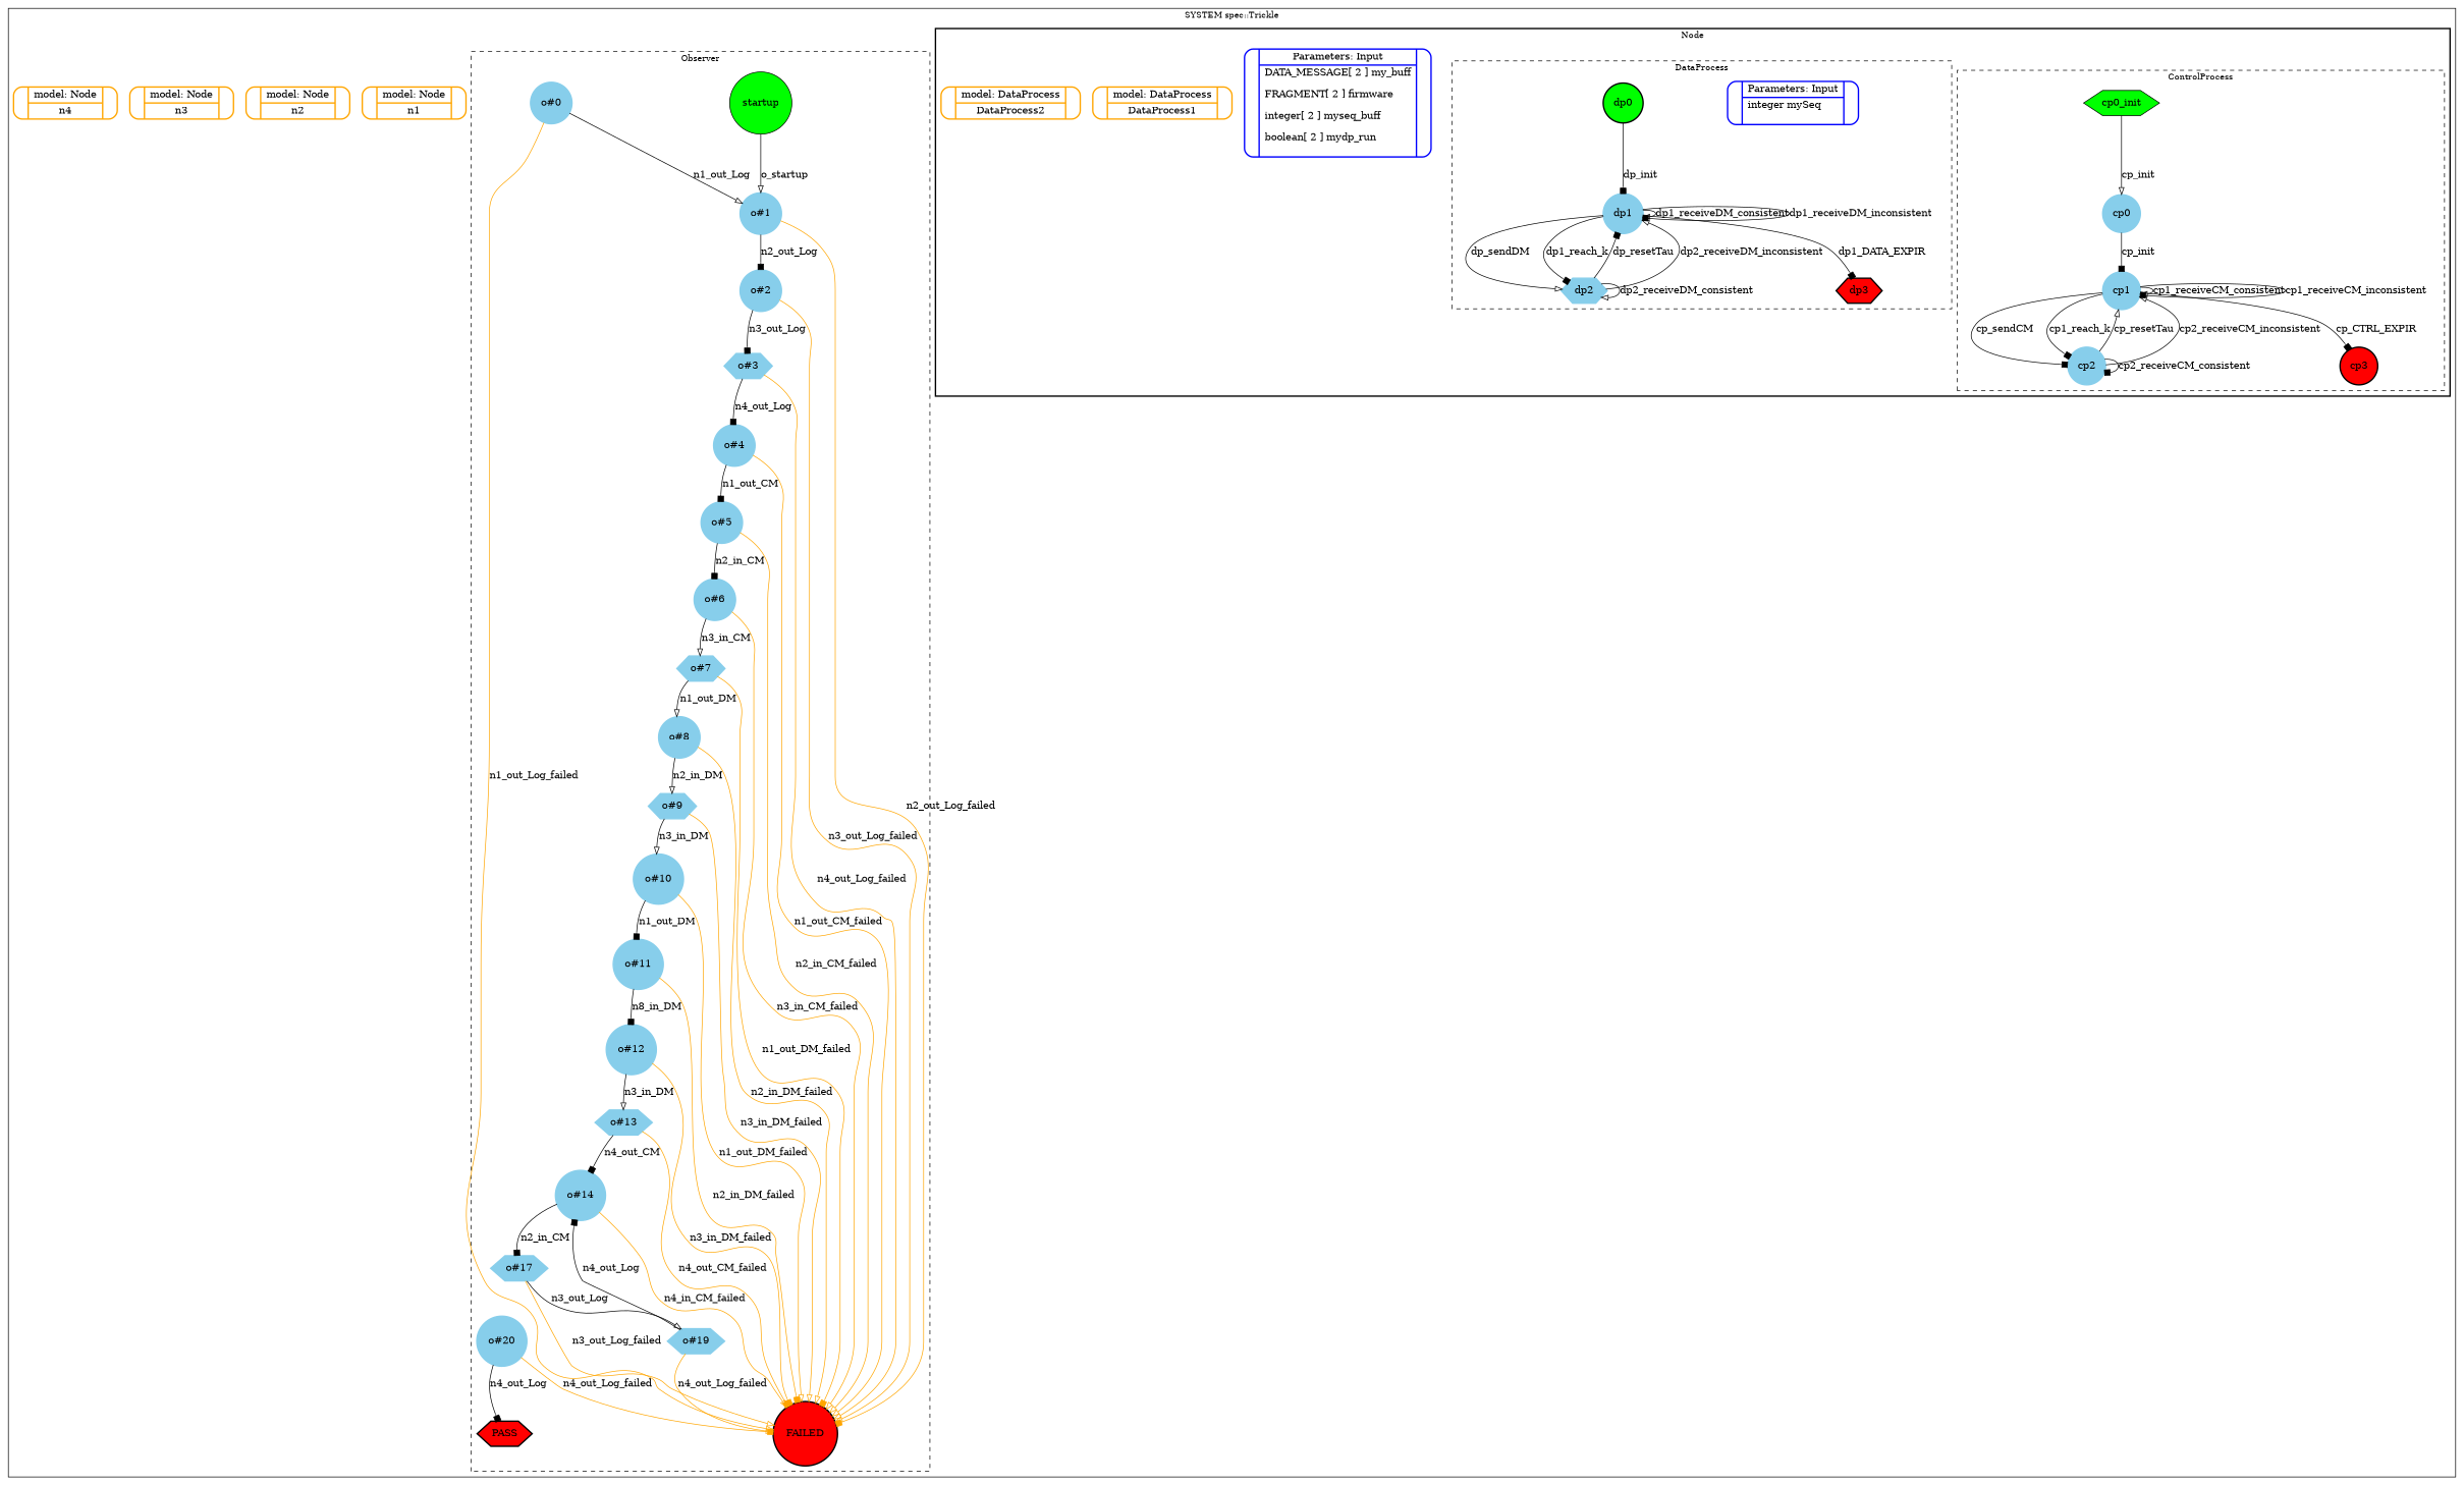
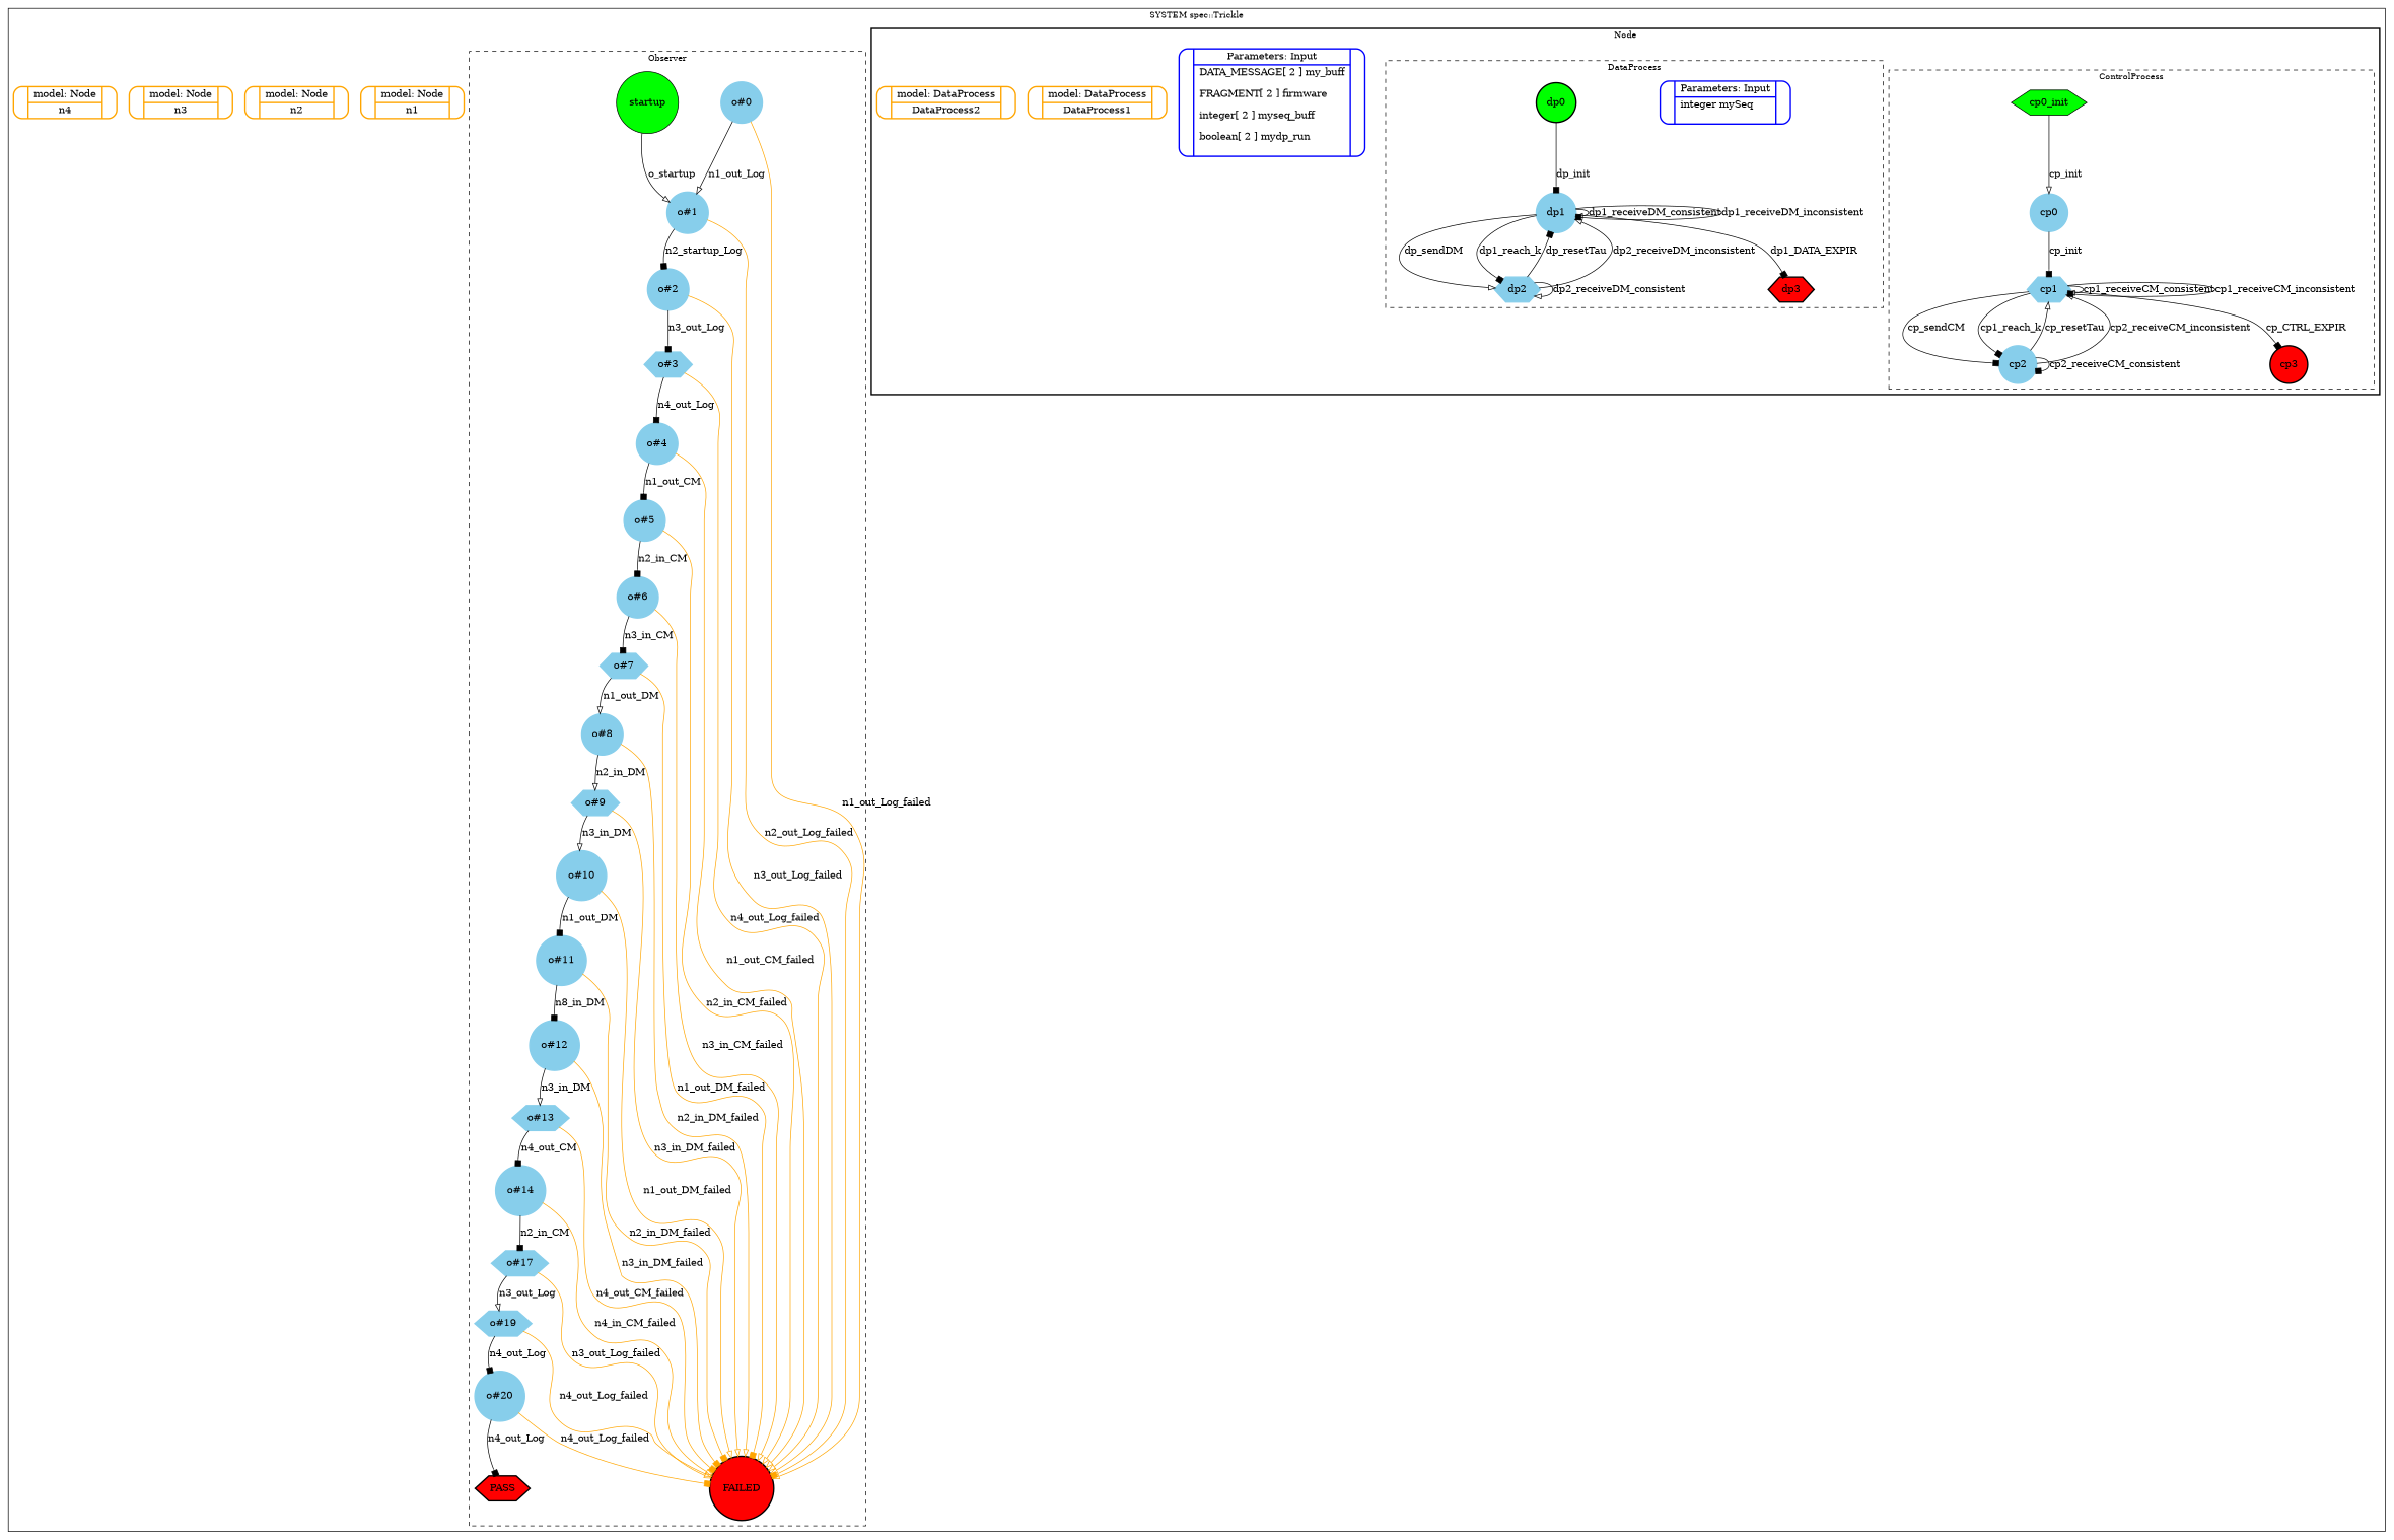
  digraph {
    compound=true
    fontsize=12
    node [color=skyblue shape=circle style="bold,filled"]
    edge [arrowhead=box]
    n1 [color=white label=ControlProcess shape=point style=invisible]
    n2 [fillcolor=green label=cp0_init shape=hexagon style=filled color=""]
    n3 [label=cp0]
-   n4 [label=cp1]
+   n4 [label=cp1 shape=hexagon]
    n5 [label=cp2]
    n6 [fillcolor=red label=cp3 color=""]
    n7 [color=white label=DataProcess shape=point style=invisible]
    n8 [color=blue label="|{Parameters: Input|integer mySeq\l\n}|" shape=Mrecord style=bold]
    n9 [fillcolor=green label=dp0 color=""]
    n10 [label=dp1]
    n11 [label=dp2 shape=hexagon]
    n12 [fillcolor=red label=dp3 shape=hexagon color=""]
    n13 [color=white label="Node" shape=point style=invisible]
    n14 [color=blue label="|{Parameters: Input|DATA_MESSAGE[ 2 ] my_buff\l\nFRAGMENT[ 2 ] firmware\l\ninteger[ 2 ] myseq_buff\l\nboolean[ 2 ] mydp_run\l\n}|" shape=Mrecord style=bold]
    n15 [color=orange label="|{model: DataProcess|DataProcess1}|" shape=Mrecord style=bold]
    n16 [color=orange label="|{model: DataProcess|DataProcess2}|" shape=Mrecord style=bold]
    n17 [color=white label=Observer shape=point style=invisible]
    n18 [fillcolor=green label=startup style=filled color=""]
    n19 [label="o#0"]
    n20 [label="o#1"]
    n21 [fillcolor=red label=FAILED color=""]
    n22 [label="o#2"]
    n23 [label="o#3" shape=hexagon]
    n24 [label="o#4"]
    n25 [label="o#5"]
    n26 [label="o#6"]
    n27 [label="o#7" shape=hexagon]
    n28 [label="o#8"]
    n29 [label="o#9" shape=hexagon]
    n30 [label="o#10"]
    n31 [label="o#11"]
    n32 [label="o#12"]
    n33 [label="o#13" shape=hexagon]
    n34 [label="o#14"]
    n35 [label="o#17" shape=hexagon]
    n36 [label="o#19" shape=hexagon]
    n37 [label="o#20"]
    n38 [fillcolor=red label=PASS shape=hexagon color=""]
    n39 [color=orange label="|{model: Node|n1}|" shape=Mrecord style=bold]
    n40 [color=orange label="|{model: Node|n2}|" shape=Mrecord style=bold]
    n41 [color=orange label="|{model: Node|n3}|" shape=Mrecord style=bold]
    n42 [color=orange label="|{model: Node|n4}|" shape=Mrecord style=bold]
    subgraph cluster_1 {
      label="SYSTEM spec::Trickle"
      n39
      n40
      n41
      n42
      subgraph cluster_2 {
        label="Node"
        style=bold
        n13
        n14
        n15
        n16
        subgraph cluster_3 {
          label=ControlProcess
          style=dashed
          n1
          n2
          n3
          n4
          n5
          n6
        }
        subgraph cluster_4 {
          label=DataProcess
          style=dashed
          n7
          n8
          n9
          n10
          n11
          n12
        }
      }
      subgraph cluster_5 {
        label=Observer
        style=dashed
        n17
        n18
        n19
        n20
        n21
        n22
        n23
        n24
        n25
        n26
        n27
        n28
        n29
        n30
        n31
        n32
        n33
        n34
        n35
        n36
        n37
        n38
      }
    }
    n2 -> n3 [arrowhead=onormal label=cp_init]
    n3 -> n4 [label=cp_init]
    n4 -> n4 [arrowhead=onormal label=cp1_receiveCM_consistent]
    n4 -> n4 [label=cp1_receiveCM_inconsistent]
    n4 -> n5 [label=cp_sendCM]
    n4 -> n5 [label=cp1_reach_k]
    n4 -> n6 [label=cp_CTRL_EXPIR]
    n5 -> n4 [arrowhead=onormal label=cp_resetTau]
    n5 -> n4 [arrowhead=onormal label=cp2_receiveCM_inconsistent]
    n5 -> n5 [label=cp2_receiveCM_consistent]
    n9 -> n10 [label=dp_init]
    n10 -> n10 [arrowhead=onormal label=dp1_receiveDM_consistent]
    n10 -> n10 [label=dp1_receiveDM_inconsistent]
    n10 -> n11 [arrowhead=onormal label=dp_sendDM]
    n10 -> n11 [label=dp1_reach_k]
    n10 -> n12 [label=dp1_DATA_EXPIR]
    n11 -> n10 [label=dp_resetTau]
    n11 -> n10 [arrowhead=onormal label=dp2_receiveDM_inconsistent]
    n11 -> n11 [arrowhead=onormal label=dp2_receiveDM_consistent]
    n18 -> n20 [arrowhead=onormal label=o_startup]
    n19 -> n20 [arrowhead=onormal label=n1_out_Log]
    n19 -> n21 [arrowhead=onormal color=orange label=n1_out_Log_failed]
    n20 -> n21 [color=orange label=n2_out_Log_failed]
-   n20 -> n22 [label=n2_out_Log]
+   n20 -> n22 [label=n2_startup_Log]
    n22 -> n21 [arrowhead=onormal color=orange label=n3_out_Log_failed]
    n22 -> n23 [label=n3_out_Log]
    n23 -> n21 [arrowhead=onormal color=orange label=n4_out_Log_failed]
    n23 -> n24 [label=n4_out_Log]
    n24 -> n21 [arrowhead=onormal color=orange label=n1_out_CM_failed]
    n24 -> n25 [label=n1_out_CM]
    n25 -> n21 [arrowhead=onormal color=orange label=n2_in_CM_failed]
    n25 -> n26 [label=n2_in_CM]
    n26 -> n21 [arrowhead=onormal color=orange label=n3_in_CM_failed]
-   n26 -> n27 [arrowhead=onormal label=n3_in_CM]
+   n26 -> n27 [label=n3_in_CM]
    n27 -> n21 [color=orange label=n1_out_DM_failed]
    n27 -> n28 [arrowhead=onormal label=n1_out_DM]
    n28 -> n21 [arrowhead=onormal color=orange label=n2_in_DM_failed]
    n28 -> n29 [arrowhead=onormal label=n2_in_DM]
    n29 -> n21 [arrowhead=onormal color=orange label=n3_in_DM_failed]
    n29 -> n30 [arrowhead=onormal label=n3_in_DM]
    n30 -> n21 [arrowhead=onormal color=orange label=n1_out_DM_failed]
    n30 -> n31 [label=n1_out_DM]
    n31 -> n21 [color=orange label=n2_in_DM_failed]
    n31 -> n32 [label=n8_in_DM]
    n32 -> n21 [color=orange label=n3_in_DM_failed]
    n32 -> n33 [arrowhead=onormal label=n3_in_DM]
    n33 -> n21 [color=orange label=n4_out_CM_failed]
    n33 -> n34 [label=n4_out_CM]
    n34 -> n21 [arrowhead=onormal color=orange label=n4_in_CM_failed]
    n34 -> n35 [label=n2_in_CM]
    n35 -> n21 [arrowhead=onormal color=orange label=n3_out_Log_failed]
    n35 -> n36 [arrowhead=onormal label=n3_out_Log]
    n36 -> n21 [arrowhead=onormal color=orange label=n4_out_Log_failed]
-   n36 -> n34 [label=n4_out_Log]
+   n36 -> n37 [label=n4_out_Log]
    n37 -> n21 [color=orange label=n4_out_Log_failed]
    n37 -> n38 [label=n4_out_Log]
  }
